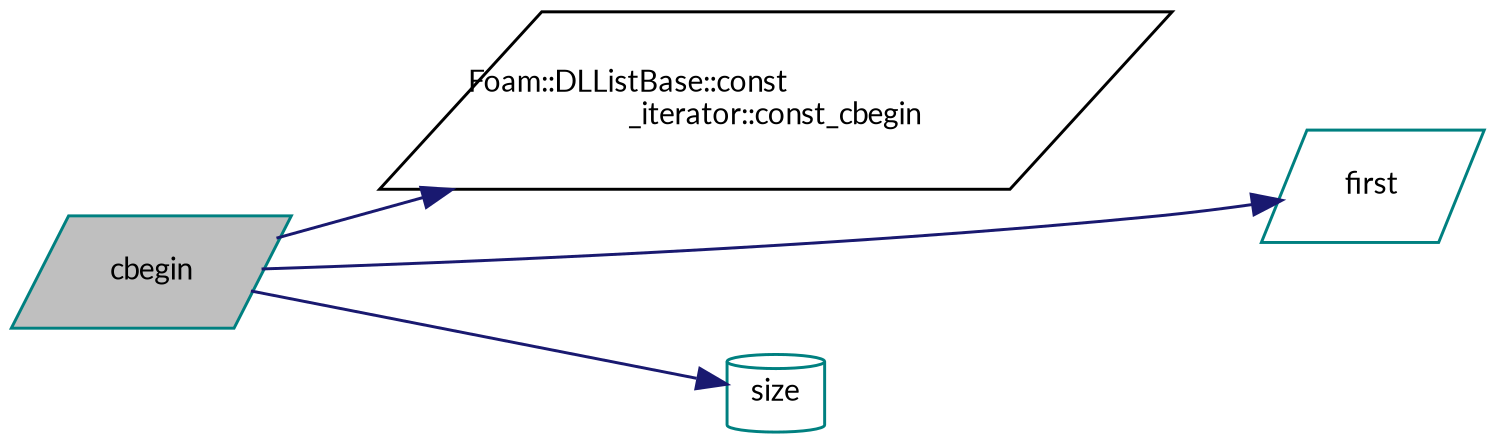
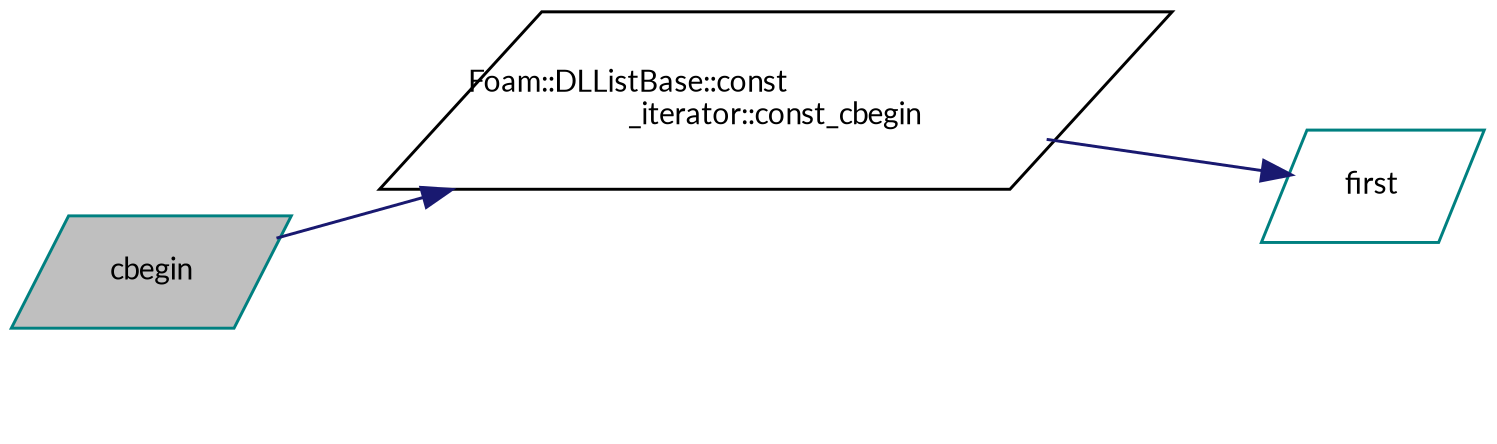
  digraph {
    fontname=Lato
    rankdir=LR
    node [color=teal fontname=Lato fontsize=10 shape=parallelogram]
    edge [color=midnightblue fontname=Lato fontsize=10 labelfontname=FreeSans labelfontsize=10 style=solid]
    n1 [fillcolor=grey75 fontcolor=black height=0.2 label=cbegin style=filled width=0.4]
    n2 [color=black height=0.2 label="Foam::DLListBase::const\l_iterator::const_cbegin" width=0.4]
    n3 [height=0.2 label=first width=0.4]
-   n4 [height=0.2 label=size shape=cylinder width=0.4]
    n1 -> n2
-   n1 -> n3
-   n1 -> n4
+   n2 -> n3
  }
